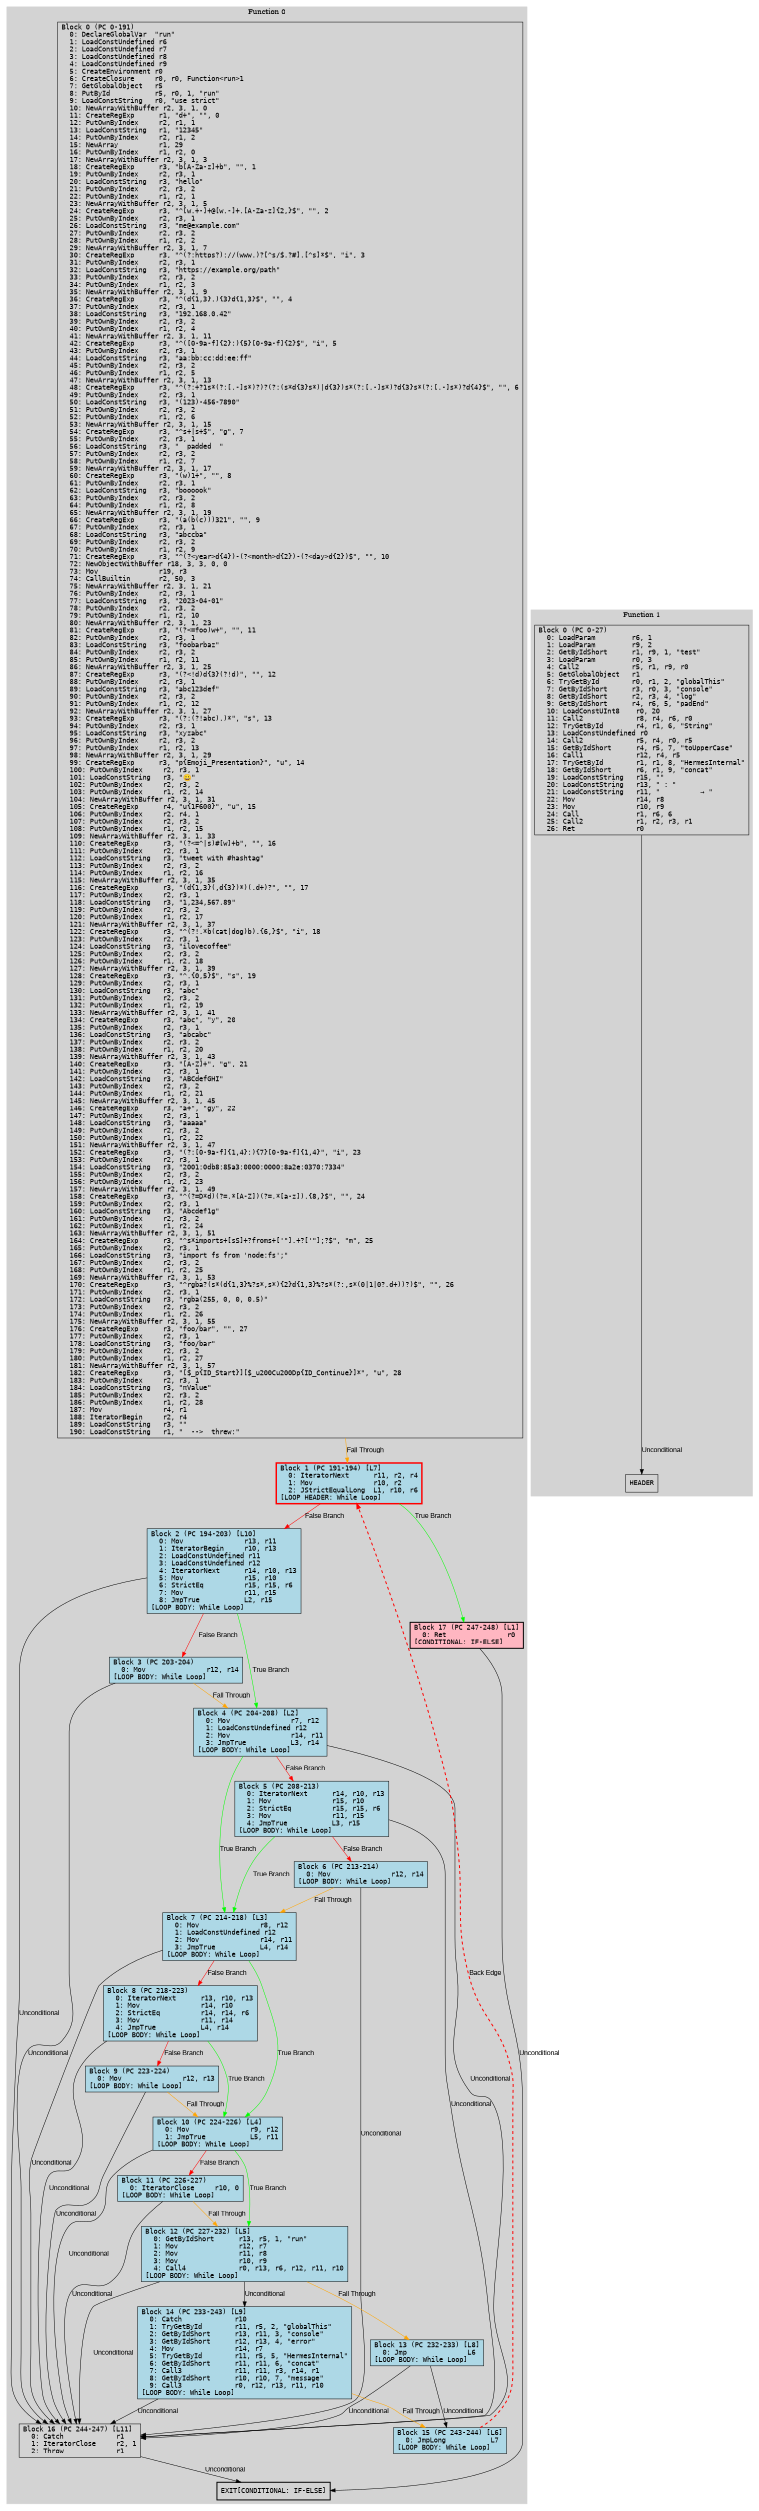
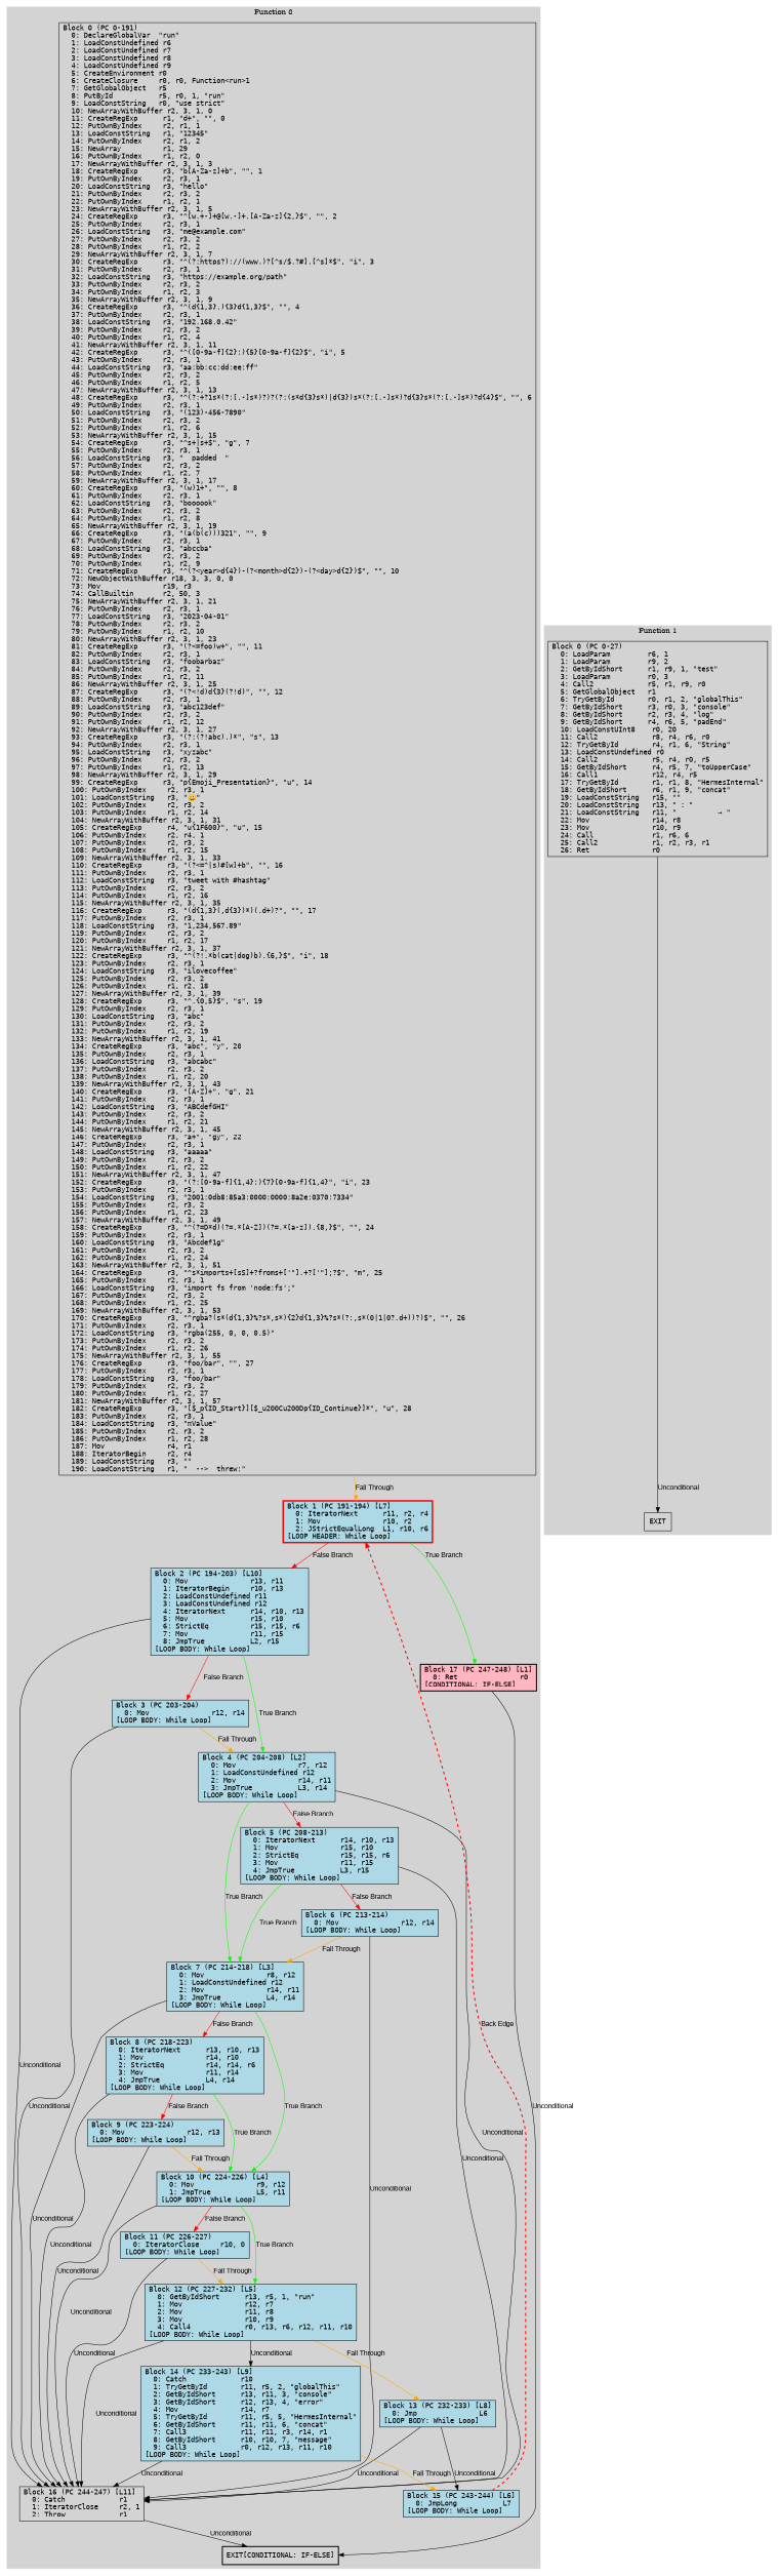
  digraph {
    rankdir=TB
    node [fontname=monospace shape=box fillcolor=lightblue style=filled]
    edge [color=black fontname=Arial]
    n1 [label="Block 0 (PC 0-191)\l  0: DeclareGlobalVar  \"run\"\l  1: LoadConstUndefined r6\l  2: LoadConstUndefined r7\l  3: LoadConstUndefined r8\l  4: LoadConstUndefined r9\l  5: CreateEnvironment r0\l  6: CreateClosure     r0, r0, Function<run>1\l  7: GetGlobalObject   r5\l  8: PutById           r5, r0, 1, \"run\"\l  9: LoadConstString   r0, \"use strict\"\l  10: NewArrayWithBuffer r2, 3, 1, 0\l  11: CreateRegExp      r1, \"\d+\", \"\", 0\l  12: PutOwnByIndex     r2, r1, 1\l  13: LoadConstString   r1, \"12345\"\l  14: PutOwnByIndex     r2, r1, 2\l  15: NewArray          r1, 29\l  16: PutOwnByIndex     r1, r2, 0\l  17: NewArrayWithBuffer r2, 3, 1, 3\l  18: CreateRegExp      r3, \"\b[A-Za-z]+\b\", \"\", 1\l  19: PutOwnByIndex     r2, r3, 1\l  20: LoadConstString   r3, \"hello\"\l  21: PutOwnByIndex     r2, r3, 2\l  22: PutOwnByIndex     r1, r2, 1\l  23: NewArrayWithBuffer r2, 3, 1, 5\l  24: CreateRegExp      r3, \"^[\w.+-]+@[\w.-]+\.[A-Za-z]{2,}$\", \"\", 2\l  25: PutOwnByIndex     r2, r3, 1\l  26: LoadConstString   r3, \"me@example.com\"\l  27: PutOwnByIndex     r2, r3, 2\l  28: PutOwnByIndex     r1, r2, 2\l  29: NewArrayWithBuffer r2, 3, 1, 7\l  30: CreateRegExp      r3, \"^(?:https?):\/\/(www\.)?[^\s/$.?#].[^\s]*$\", \"i\", 3\l  31: PutOwnByIndex     r2, r3, 1\l  32: LoadConstString   r3, \"https://example.org/path\"\l  33: PutOwnByIndex     r2, r3, 2\l  34: PutOwnByIndex     r1, r2, 3\l  35: NewArrayWithBuffer r2, 3, 1, 9\l  36: CreateRegExp      r3, \"^(\d{1,3}\.){3}\d{1,3}$\", \"\", 4\l  37: PutOwnByIndex     r2, r3, 1\l  38: LoadConstString   r3, \"192.168.0.42\"\l  39: PutOwnByIndex     r2, r3, 2\l  40: PutOwnByIndex     r1, r2, 4\l  41: NewArrayWithBuffer r2, 3, 1, 11\l  42: CreateRegExp      r3, \"^([0-9a-f]{2}:){5}[0-9a-f]{2}$\", \"i\", 5\l  43: PutOwnByIndex     r2, r3, 1\l  44: LoadConstString   r3, \"aa:bb:cc:dd:ee:ff\"\l  45: PutOwnByIndex     r2, r3, 2\l  46: PutOwnByIndex     r1, r2, 5\l  47: NewArrayWithBuffer r2, 3, 1, 13\l  48: CreateRegExp      r3, \"^(?:\+?1\s*(?:[.-]\s*)?)?(?:\(\s*\d{3}\s*\)|\d{3})\s*(?:[.-]\s*)?\d{3}\s*(?:[.-]\s*)?\d{4}$\", \"\", 6\l  49: PutOwnByIndex     r2, r3, 1\l  50: LoadConstString   r3, \"(123)-456-7890\"\l  51: PutOwnByIndex     r2, r3, 2\l  52: PutOwnByIndex     r1, r2, 6\l  53: NewArrayWithBuffer r2, 3, 1, 15\l  54: CreateRegExp      r3, \"^\s+|\s+$\", \"g\", 7\l  55: PutOwnByIndex     r2, r3, 1\l  56: LoadConstString   r3, \"  padded  \"\l  57: PutOwnByIndex     r2, r3, 2\l  58: PutOwnByIndex     r1, r2, 7\l  59: NewArrayWithBuffer r2, 3, 1, 17\l  60: CreateRegExp      r3, \"(\w)\1+\", \"\", 8\l  61: PutOwnByIndex     r2, r3, 1\l  62: LoadConstString   r3, \"boooook\"\l  63: PutOwnByIndex     r2, r3, 2\l  64: PutOwnByIndex     r1, r2, 8\l  65: NewArrayWithBuffer r2, 3, 1, 19\l  66: CreateRegExp      r3, \"(a(b(c)))\3\2\1\", \"\", 9\l  67: PutOwnByIndex     r2, r3, 1\l  68: LoadConstString   r3, \"abccba\"\l  69: PutOwnByIndex     r2, r3, 2\l  70: PutOwnByIndex     r1, r2, 9\l  71: CreateRegExp      r3, \"^(?<year>\d{4})-(?<month>\d{2})-(?<day>\d{2})$\", \"\", 10\l  72: NewObjectWithBuffer r18, 3, 3, 0, 0\l  73: Mov               r19, r3\l  74: CallBuiltin       r2, 50, 3\l  75: NewArrayWithBuffer r2, 3, 1, 21\l  76: PutOwnByIndex     r2, r3, 1\l  77: LoadConstString   r3, \"2023-04-01\"\l  78: PutOwnByIndex     r2, r3, 2\l  79: PutOwnByIndex     r1, r2, 10\l  80: NewArrayWithBuffer r2, 3, 1, 23\l  81: CreateRegExp      r3, \"(?<=foo)\w+\", \"\", 11\l  82: PutOwnByIndex     r2, r3, 1\l  83: LoadConstString   r3, \"foobarbaz\"\l  84: PutOwnByIndex     r2, r3, 2\l  85: PutOwnByIndex     r1, r2, 11\l  86: NewArrayWithBuffer r2, 3, 1, 25\l  87: CreateRegExp      r3, \"(?<!\d)\d{3}(?!\d)\", \"\", 12\l  88: PutOwnByIndex     r2, r3, 1\l  89: LoadConstString   r3, \"abc123def\"\l  90: PutOwnByIndex     r2, r3, 2\l  91: PutOwnByIndex     r1, r2, 12\l  92: NewArrayWithBuffer r2, 3, 1, 27\l  93: CreateRegExp      r3, \"(?:(?!abc).)*\", \"s\", 13\l  94: PutOwnByIndex     r2, r3, 1\l  95: LoadConstString   r3, \"xyzabc\"\l  96: PutOwnByIndex     r2, r3, 2\l  97: PutOwnByIndex     r1, r2, 13\l  98: NewArrayWithBuffer r2, 3, 1, 29\l  99: CreateRegExp      r3, \"\p{Emoji_Presentation}\", \"u\", 14\l  100: PutOwnByIndex     r2, r3, 1\l  101: LoadConstString   r3, \"😀\"\l  102: PutOwnByIndex     r2, r3, 2\l  103: PutOwnByIndex     r1, r2, 14\l  104: NewArrayWithBuffer r2, 3, 1, 31\l  105: CreateRegExp      r4, \"\u{1F600}\", \"u\", 15\l  106: PutOwnByIndex     r2, r4, 1\l  107: PutOwnByIndex     r2, r3, 2\l  108: PutOwnByIndex     r1, r2, 15\l  109: NewArrayWithBuffer r2, 3, 1, 33\l  110: CreateRegExp      r3, \"(?<=^|\s)#[\w]+\b\", \"\", 16\l  111: PutOwnByIndex     r2, r3, 1\l  112: LoadConstString   r3, \"tweet with #hashtag\"\l  113: PutOwnByIndex     r2, r3, 2\l  114: PutOwnByIndex     r1, r2, 16\l  115: NewArrayWithBuffer r2, 3, 1, 35\l  116: CreateRegExp      r3, \"(\d{1,3}(,\d{3})*)(\.\d+)?\", \"\", 17\l  117: PutOwnByIndex     r2, r3, 1\l  118: LoadConstString   r3, \"1,234,567.89\"\l  119: PutOwnByIndex     r2, r3, 2\l  120: PutOwnByIndex     r1, r2, 17\l  121: NewArrayWithBuffer r2, 3, 1, 37\l  122: CreateRegExp      r3, \"^(?!.*\b(cat|dog)\b).{6,}$\", \"i\", 18\l  123: PutOwnByIndex     r2, r3, 1\l  124: LoadConstString   r3, \"ilovecoffee\"\l  125: PutOwnByIndex     r2, r3, 2\l  126: PutOwnByIndex     r1, r2, 18\l  127: NewArrayWithBuffer r2, 3, 1, 39\l  128: CreateRegExp      r3, \"^.{0,5}$\", \"s\", 19\l  129: PutOwnByIndex     r2, r3, 1\l  130: LoadConstString   r3, \"abc\"\l  131: PutOwnByIndex     r2, r3, 2\l  132: PutOwnByIndex     r1, r2, 19\l  133: NewArrayWithBuffer r2, 3, 1, 41\l  134: CreateRegExp      r3, \"abc\", \"y\", 20\l  135: PutOwnByIndex     r2, r3, 1\l  136: LoadConstString   r3, \"abcabc\"\l  137: PutOwnByIndex     r2, r3, 2\l  138: PutOwnByIndex     r1, r2, 20\l  139: NewArrayWithBuffer r2, 3, 1, 43\l  140: CreateRegExp      r3, \"[A-Z]+\", \"g\", 21\l  141: PutOwnByIndex     r2, r3, 1\l  142: LoadConstString   r3, \"ABCdefGHI\"\l  143: PutOwnByIndex     r2, r3, 2\l  144: PutOwnByIndex     r1, r2, 21\l  145: NewArrayWithBuffer r2, 3, 1, 45\l  146: CreateRegExp      r3, \"a+\", \"gy\", 22\l  147: PutOwnByIndex     r2, r3, 1\l  148: LoadConstString   r3, \"aaaaa\"\l  149: PutOwnByIndex     r2, r3, 2\l  150: PutOwnByIndex     r1, r2, 22\l  151: NewArrayWithBuffer r2, 3, 1, 47\l  152: CreateRegExp      r3, \"(?:[0-9a-f]{1,4}:){7}[0-9a-f]{1,4}\", \"i\", 23\l  153: PutOwnByIndex     r2, r3, 1\l  154: LoadConstString   r3, \"2001:0db8:85a3:0000:0000:8a2e:0370:7334\"\l  155: PutOwnByIndex     r2, r3, 2\l  156: PutOwnByIndex     r1, r2, 23\l  157: NewArrayWithBuffer r2, 3, 1, 49\l  158: CreateRegExp      r3, \"^(?=\D*\d)(?=.*[A-Z])(?=.*[a-z]).{8,}$\", \"\", 24\l  159: PutOwnByIndex     r2, r3, 1\l  160: LoadConstString   r3, \"Abcdef1g\"\l  161: PutOwnByIndex     r2, r3, 2\l  162: PutOwnByIndex     r1, r2, 24\l  163: NewArrayWithBuffer r2, 3, 1, 51\l  164: CreateRegExp      r3, \"^\s*import\s+[\s\S]+?from\s+['\"].+?['\"];?$\", \"m\", 25\l  165: PutOwnByIndex     r2, r3, 1\l  166: LoadConstString   r3, \"import fs from 'node:fs';\"\l  167: PutOwnByIndex     r2, r3, 2\l  168: PutOwnByIndex     r1, r2, 25\l  169: NewArrayWithBuffer r2, 3, 1, 53\l  170: CreateRegExp      r3, \"^rgba?\(\s*(\d{1,3}%?\s*,\s*){2}\d{1,3}%?\s*(?:,\s*(0|1|0?\.\d+))?\)$\", \"\", 26\l  171: PutOwnByIndex     r2, r3, 1\l  172: LoadConstString   r3, \"rgba(255, 0, 0, 0.5)\"\l  173: PutOwnByIndex     r2, r3, 2\l  174: PutOwnByIndex     r1, r2, 26\l  175: NewArrayWithBuffer r2, 3, 1, 55\l  176: CreateRegExp      r3, \"foo\/bar\", \"\", 27\l  177: PutOwnByIndex     r2, r3, 1\l  178: LoadConstString   r3, \"foo/bar\"\l  179: PutOwnByIndex     r2, r3, 2\l  180: PutOwnByIndex     r1, r2, 27\l  181: NewArrayWithBuffer r2, 3, 1, 57\l  182: CreateRegExp      r3, \"[$_\p{ID_Start}][$_\u200C\u200D\p{ID_Continue}]*\", \"u\", 28\l  183: PutOwnByIndex     r2, r3, 1\l  184: LoadConstString   r3, \"πValue\"\l  185: PutOwnByIndex     r2, r3, 2\l  186: PutOwnByIndex     r1, r2, 28\l  187: Mov               r4, r1\l  188: IteratorBegin     r2, r4\l  189: LoadConstString   r3, \"\"\l  190: LoadConstString   r1, \"  ‑->  threw:\"\l" fillcolor="" style=""]
    n2 [color=red label="Block 1 (PC 191-194) [L7]\l  0: IteratorNext      r11, r2, r4\l  1: Mov               r10, r2\l  2: JStrictEqualLong  L1, r10, r6\l[LOOP HEADER: While Loop]\l" penwidth=3]
    n3 [label="Block 2 (PC 194-203) [L10]\l  0: Mov               r13, r11\l  1: IteratorBegin     r10, r13\l  2: LoadConstUndefined r11\l  3: LoadConstUndefined r12\l  4: IteratorNext      r14, r10, r13\l  5: Mov               r15, r10\l  6: StrictEq          r15, r15, r6\l  7: Mov               r11, r15\l  8: JmpTrue           L2, r15\l[LOOP BODY: While Loop]\l"]
    n4 [color=black fillcolor=lightpink label="Block 17 (PC 247-248) [L1]\l  0: Ret               r0\l[CONDITIONAL: IF-ELSE]\l" penwidth=2]
    n5 [label="Block 3 (PC 203-204)\l  0: Mov               r12, r14\l[LOOP BODY: While Loop]\l"]
    n6 [label="Block 4 (PC 204-208) [L2]\l  0: Mov               r7, r12\l  1: LoadConstUndefined r12\l  2: Mov               r14, r11\l  3: JmpTrue           L3, r14\l[LOOP BODY: While Loop]\l"]
    n7 [label="Block 16 (PC 244-247) [L11]\l  0: Catch             r1\l  1: IteratorClose     r2, 1\l  2: Throw             r1\l" fillcolor="" style=""]
    n8 [label="Block 5 (PC 208-213)\l  0: IteratorNext      r14, r10, r13\l  1: Mov               r15, r10\l  2: StrictEq          r15, r15, r6\l  3: Mov               r11, r15\l  4: JmpTrue           L3, r15\l[LOOP BODY: While Loop]\l"]
    n9 [label="Block 7 (PC 214-218) [L3]\l  0: Mov               r8, r12\l  1: LoadConstUndefined r12\l  2: Mov               r14, r11\l  3: JmpTrue           L4, r14\l[LOOP BODY: While Loop]\l"]
    n10 [label="Block 6 (PC 213-214)\l  0: Mov               r12, r14\l[LOOP BODY: While Loop]\l"]
    n11 [label="Block 8 (PC 218-223)\l  0: IteratorNext      r13, r10, r13\l  1: Mov               r14, r10\l  2: StrictEq          r14, r14, r6\l  3: Mov               r11, r14\l  4: JmpTrue           L4, r14\l[LOOP BODY: While Loop]\l"]
    n12 [label="Block 10 (PC 224-226) [L4]\l  0: Mov               r9, r12\l  1: JmpTrue           L5, r11\l[LOOP BODY: While Loop]\l"]
    n13 [label="Block 9 (PC 223-224)\l  0: Mov               r12, r13\l[LOOP BODY: While Loop]\l"]
    n14 [label="Block 11 (PC 226-227)\l  0: IteratorClose     r10, 0\l[LOOP BODY: While Loop]\l"]
    n15 [label="Block 12 (PC 227-232) [L5]\l  0: GetByIdShort      r13, r5, 1, \"run\"\l  1: Mov               r12, r7\l  2: Mov               r11, r8\l  3: Mov               r10, r9\l  4: Call4             r0, r13, r6, r12, r11, r10\l[LOOP BODY: While Loop]\l"]
    n16 [label="Block 13 (PC 232-233) [L8]\l  0: Jmp               L6\l[LOOP BODY: While Loop]\l"]
    n17 [label="Block 14 (PC 233-243) [L9]\l  0: Catch             r10\l  1: TryGetById        r11, r5, 2, \"globalThis\"\l  2: GetByIdShort      r13, r11, 3, \"console\"\l  3: GetByIdShort      r12, r13, 4, \"error\"\l  4: Mov               r14, r7\l  5: TryGetById        r11, r5, 5, \"HermesInternal\"\l  6: GetByIdShort      r11, r11, 6, \"concat\"\l  7: Call3             r11, r11, r3, r14, r1\l  8: GetByIdShort      r10, r10, 7, \"message\"\l  9: Call3             r0, r12, r13, r11, r10\l[LOOP BODY: While Loop]\l"]
    n18 [label="Block 15 (PC 243-244) [L6]\l  0: JmpLong           L7\l[LOOP BODY: While Loop]\l"]
    n19 [color=black fillcolor=lightgray label="EXIT[CONDITIONAL: IF-ELSE]\l" penwidth=2]
    n20 [label="Block 0 (PC 0-27)\l  0: LoadParam         r6, 1\l  1: LoadParam         r9, 2\l  2: GetByIdShort      r1, r9, 1, \"test\"\l  3: LoadParam         r0, 3\l  4: Call2             r5, r1, r9, r0\l  5: GetGlobalObject   r1\l  6: TryGetById        r0, r1, 2, \"globalThis\"\l  7: GetByIdShort      r3, r0, 3, \"console\"\l  8: GetByIdShort      r2, r3, 4, \"log\"\l  9: GetByIdShort      r4, r6, 5, \"padEnd\"\l  10: LoadConstUInt8    r0, 20\l  11: Call2             r8, r4, r6, r0\l  12: TryGetById        r4, r1, 6, \"String\"\l  13: LoadConstUndefined r0\l  14: Call2             r5, r4, r0, r5\l  15: GetByIdShort      r4, r5, 7, \"toUpperCase\"\l  16: Call1             r12, r4, r5\l  17: TryGetById        r1, r1, 8, \"HermesInternal\"\l  18: GetByIdShort      r6, r1, 9, \"concat\"\l  19: LoadConstString   r15, \"\"\l  20: LoadConstString   r13, \" : \"\l  21: LoadConstString   r11, \"  	→ \"\l  22: Mov               r14, r8\l  23: Mov               r10, r9\l  24: Call              r1, r6, 6\l  25: Call2             r1, r2, r3, r1\l  26: Ret               r0\l" fillcolor="" style=""]
-   n21 [fillcolor=lightgray label=HEADER]
+   n21 [fillcolor=lightgray label=EXIT]
    subgraph cluster_1 {
      color=lightgrey
      label="Function 0"
      style=filled
      n1
      n2
      n3
      n4
      n5
      n6
      n7
      n8
      n9
      n10
      n11
      n12
      n13
      n14
      n15
      n16
      n17
      n18
      n19
    }
    subgraph cluster_2 {
      color=lightgrey
      label="Function 1"
      style=filled
      n20
      n21
    }
    n1 -> n2 [color=orange label="Fall Through"]
    n2 -> n3 [color=red label="False Branch"]
    n2 -> n4 [color=green label="True Branch"]
    n3 -> n5 [color=red label="False Branch"]
    n3 -> n6 [color=green label="True Branch"]
    n3 -> n7 [label=Unconditional]
    n4 -> n19 [label=Unconditional]
    n5 -> n6 [color=orange label="Fall Through"]
    n5 -> n7 [label=Unconditional]
    n6 -> n7 [label=Unconditional]
    n6 -> n8 [color=red label="False Branch"]
    n6 -> n9 [color=green label="True Branch"]
    n7 -> n19 [label=Unconditional]
    n8 -> n7 [label=Unconditional]
    n8 -> n9 [color=green label="True Branch"]
    n8 -> n10 [color=red label="False Branch"]
    n9 -> n7 [label=Unconditional]
    n9 -> n11 [color=red label="False Branch"]
    n9 -> n12 [color=green label="True Branch"]
    n10 -> n7 [label=Unconditional]
    n10 -> n9 [color=orange label="Fall Through"]
    n11 -> n7 [label=Unconditional]
    n11 -> n12 [color=green label="True Branch"]
    n11 -> n13 [color=red label="False Branch"]
    n12 -> n7 [label=Unconditional]
    n12 -> n14 [color=red label="False Branch"]
    n12 -> n15 [color=green label="True Branch"]
    n13 -> n7 [label=Unconditional]
    n13 -> n12 [color=orange label="Fall Through"]
    n14 -> n7 [label=Unconditional]
    n14 -> n15 [color=orange label="Fall Through"]
    n15 -> n7 [label=Unconditional]
    n15 -> n16 [color=orange label="Fall Through"]
    n15 -> n17 [label=Unconditional]
    n16 -> n7 [label=Unconditional]
    n16 -> n18 [label=Unconditional]
    n17 -> n7 [label=Unconditional]
    n17 -> n18 [color=orange label="Fall Through"]
    n18 -> n2 [color=red label="Back Edge" penwidth=2 style=dashed]
    n20 -> n21 [label=Unconditional]
  }
